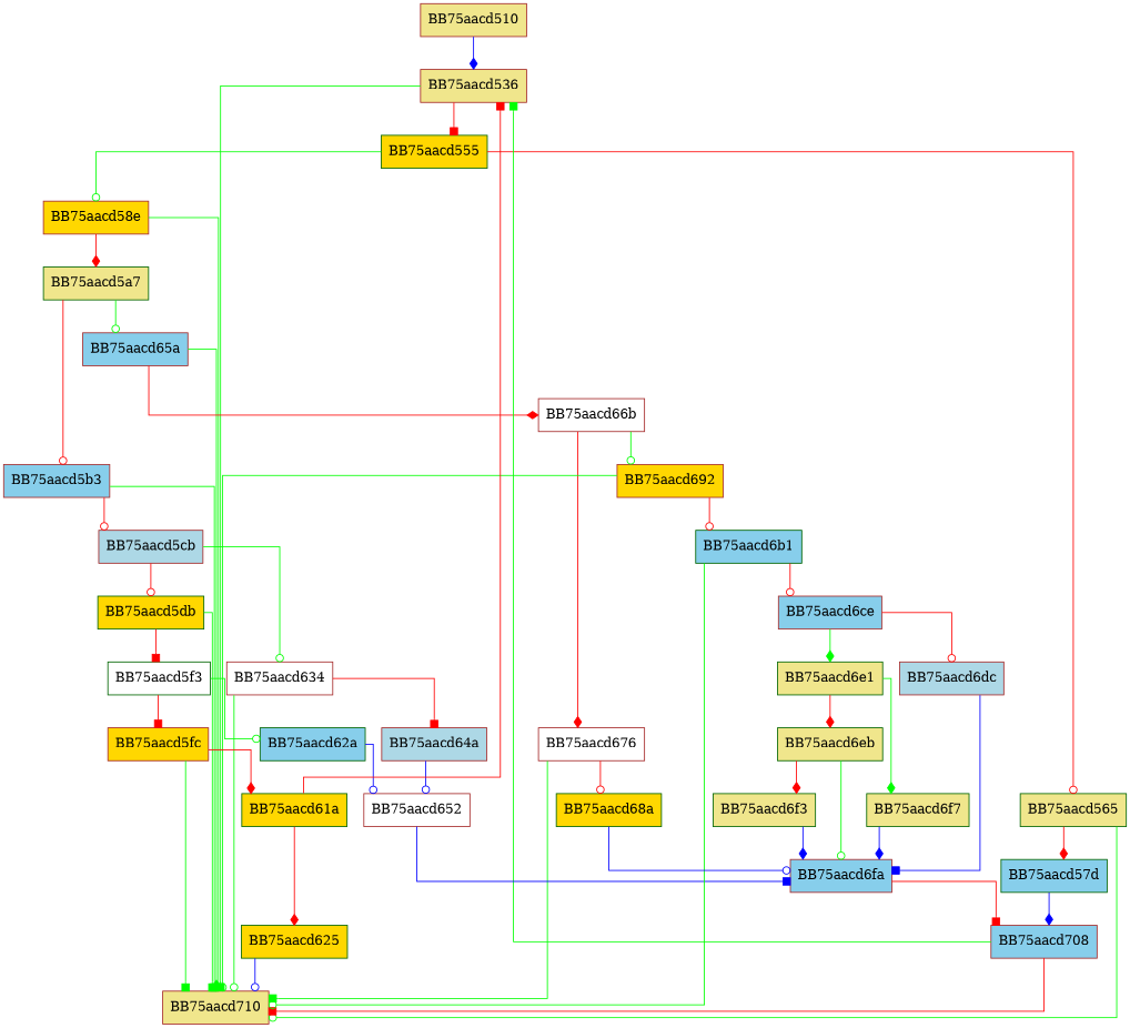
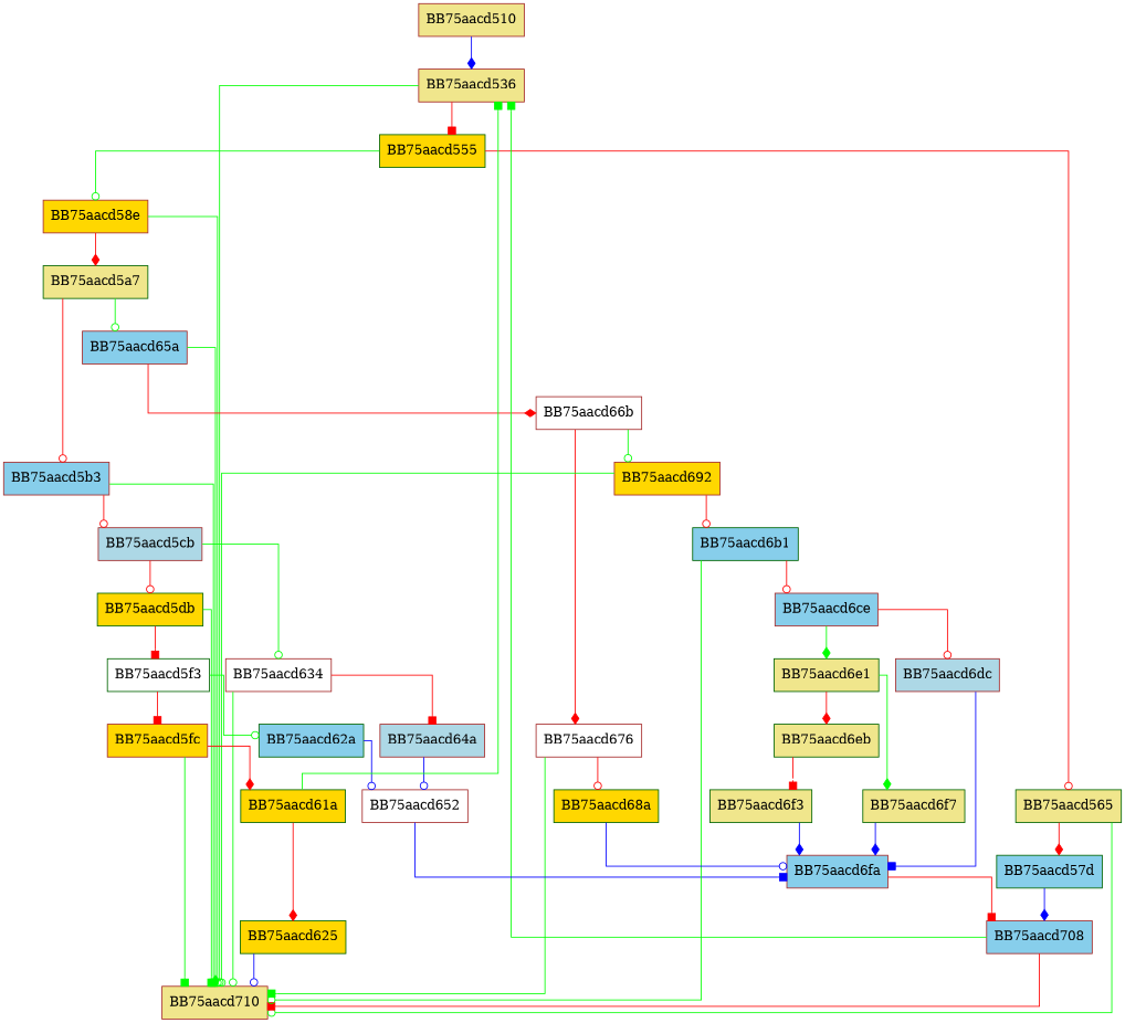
  digraph {
    splines=ortho
    node [color=brown fillcolor=khaki shape=box style=filled]
    edge [arrowhead=odot color=red]
    BB75aacd510
    BB75aacd536
    BB75aacd710
    BB75aacd555 [color=darkgreen fillcolor=gold]
    BB75aacd58e [fillcolor=gold]
    BB75aacd565 [color=darkgreen]
    BB75aacd5a7 [color=darkgreen]
    BB75aacd57d [color=darkgreen fillcolor=skyblue]
    BB75aacd65a [fillcolor=skyblue]
    BB75aacd5b3 [fillcolor=skyblue]
    BB75aacd708 [fillcolor=skyblue]
    BB75aacd66b [fillcolor=white]
    BB75aacd5cb [fillcolor=lightblue]
    BB75aacd692 [fillcolor=gold]
    BB75aacd676 [fillcolor=white]
    BB75aacd634 [fillcolor=white]
    BB75aacd5db [color=darkgreen fillcolor=gold]
    BB75aacd64a [fillcolor=lightblue]
    BB75aacd5f3 [color=darkgreen fillcolor=white]
    BB75aacd652 [fillcolor=white]
    BB75aacd62a [color=darkgreen fillcolor=skyblue]
    BB75aacd5fc [fillcolor=gold]
    BB75aacd61a [color=darkgreen fillcolor=gold]
    BB75aacd6fa [fillcolor=skyblue]
    BB75aacd625 [color=darkgreen fillcolor=gold]
    BB75aacd6b1 [color=darkgreen fillcolor=skyblue]
    BB75aacd68a [color=darkgreen fillcolor=gold]
    BB75aacd6ce [fillcolor=skyblue]
    BB75aacd6e1 [color=darkgreen]
    BB75aacd6dc [fillcolor=lightblue]
    BB75aacd6f7 [color=darkgreen]
    BB75aacd6eb [color=darkgreen]
    BB75aacd6f3 [color=darkgreen]
    BB75aacd510 -> BB75aacd536 [arrowhead=diamond color=blue]
-   BB75aacd536 -> BB75aacd710 [arrowhead=box color=green]
+   BB75aacd536 -> BB75aacd710 [color=green]
    BB75aacd536 -> BB75aacd555 [arrowhead=box]
    BB75aacd555 -> BB75aacd58e [color=green]
    BB75aacd555 -> BB75aacd565
    BB75aacd58e -> BB75aacd710 [color=green]
    BB75aacd58e -> BB75aacd5a7 [arrowhead=diamond]
    BB75aacd565 -> BB75aacd710 [color=green]
    BB75aacd565 -> BB75aacd57d [arrowhead=diamond]
    BB75aacd5a7 -> BB75aacd65a [color=green]
    BB75aacd5a7 -> BB75aacd5b3
    BB75aacd57d -> BB75aacd708 [arrowhead=diamond color=blue]
    BB75aacd65a -> BB75aacd710 [arrowhead=diamond color=green]
    BB75aacd65a -> BB75aacd66b [arrowhead=diamond]
    BB75aacd5b3 -> BB75aacd710 [arrowhead=box color=green]
    BB75aacd5b3 -> BB75aacd5cb
    BB75aacd708 -> BB75aacd536 [arrowhead=box color=green]
    BB75aacd708 -> BB75aacd710 [arrowhead=box]
    BB75aacd66b -> BB75aacd692 [color=green]
    BB75aacd66b -> BB75aacd676 [arrowhead=diamond]
    BB75aacd5cb -> BB75aacd634 [color=green]
    BB75aacd5cb -> BB75aacd5db
    BB75aacd692 -> BB75aacd710 [color=green]
    BB75aacd692 -> BB75aacd6b1
    BB75aacd676 -> BB75aacd710 [arrowhead=box color=green]
    BB75aacd676 -> BB75aacd68a
    BB75aacd634 -> BB75aacd710 [color=green]
    BB75aacd634 -> BB75aacd64a [arrowhead=box]
    BB75aacd5db -> BB75aacd710 [arrowhead=box color=green]
    BB75aacd5db -> BB75aacd5f3 [arrowhead=box]
    BB75aacd64a -> BB75aacd652 [color=blue]
    BB75aacd5f3 -> BB75aacd62a [color=green]
    BB75aacd5f3 -> BB75aacd5fc [arrowhead=box]
    BB75aacd652 -> BB75aacd6fa [arrowhead=box color=blue]
    BB75aacd62a -> BB75aacd652 [color=blue]
    BB75aacd5fc -> BB75aacd710 [arrowhead=box color=green]
    BB75aacd5fc -> BB75aacd61a [arrowhead=diamond]
-   BB75aacd61a -> BB75aacd536 [arrowhead=box]
+   BB75aacd61a -> BB75aacd536 [arrowhead=box color=green]
    BB75aacd61a -> BB75aacd625 [arrowhead=diamond]
    BB75aacd6fa -> BB75aacd708 [arrowhead=box]
    BB75aacd625 -> BB75aacd710 [color=blue]
    BB75aacd6b1 -> BB75aacd710 [color=green]
    BB75aacd6b1 -> BB75aacd6ce
    BB75aacd68a -> BB75aacd6fa [color=blue]
    BB75aacd6ce -> BB75aacd6e1 [arrowhead=diamond color=green]
    BB75aacd6ce -> BB75aacd6dc
    BB75aacd6e1 -> BB75aacd6f7 [arrowhead=diamond color=green]
    BB75aacd6e1 -> BB75aacd6eb [arrowhead=diamond]
    BB75aacd6dc -> BB75aacd6fa [arrowhead=box color=blue]
    BB75aacd6f7 -> BB75aacd6fa [arrowhead=diamond color=blue]
-   BB75aacd6eb -> BB75aacd6fa [color=green]
-   BB75aacd6eb -> BB75aacd6f3 [arrowhead=diamond]
+   BB75aacd6eb -> BB75aacd6f3 [arrowhead=box]
    BB75aacd6f3 -> BB75aacd6fa [arrowhead=diamond color=blue]
  }
